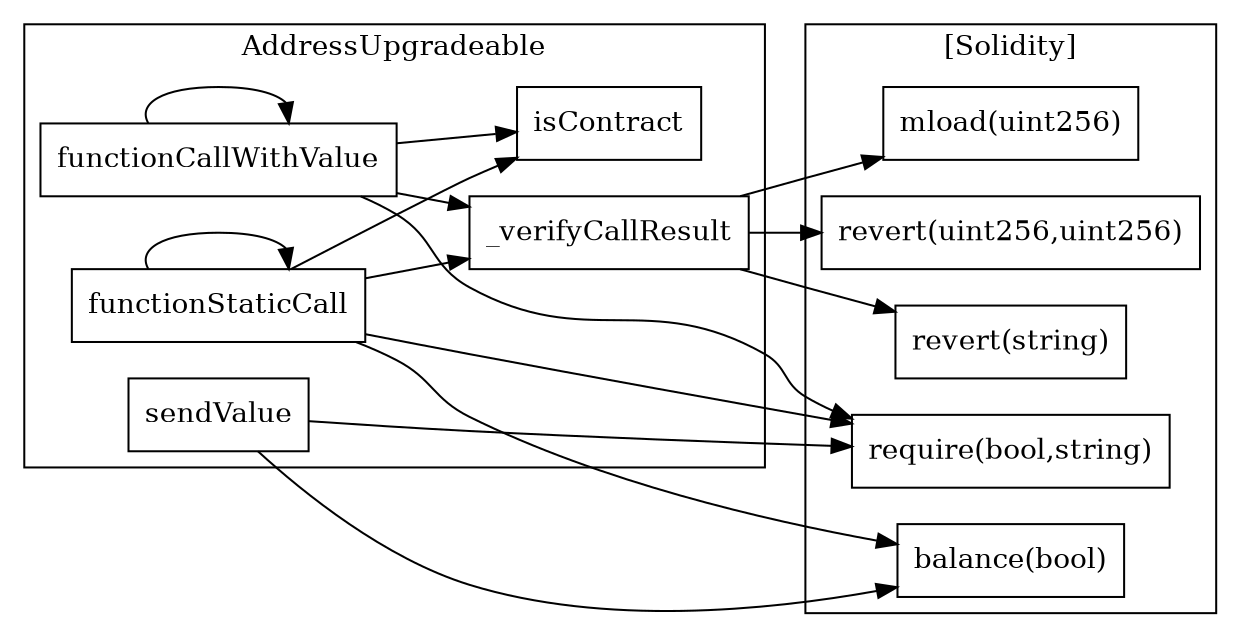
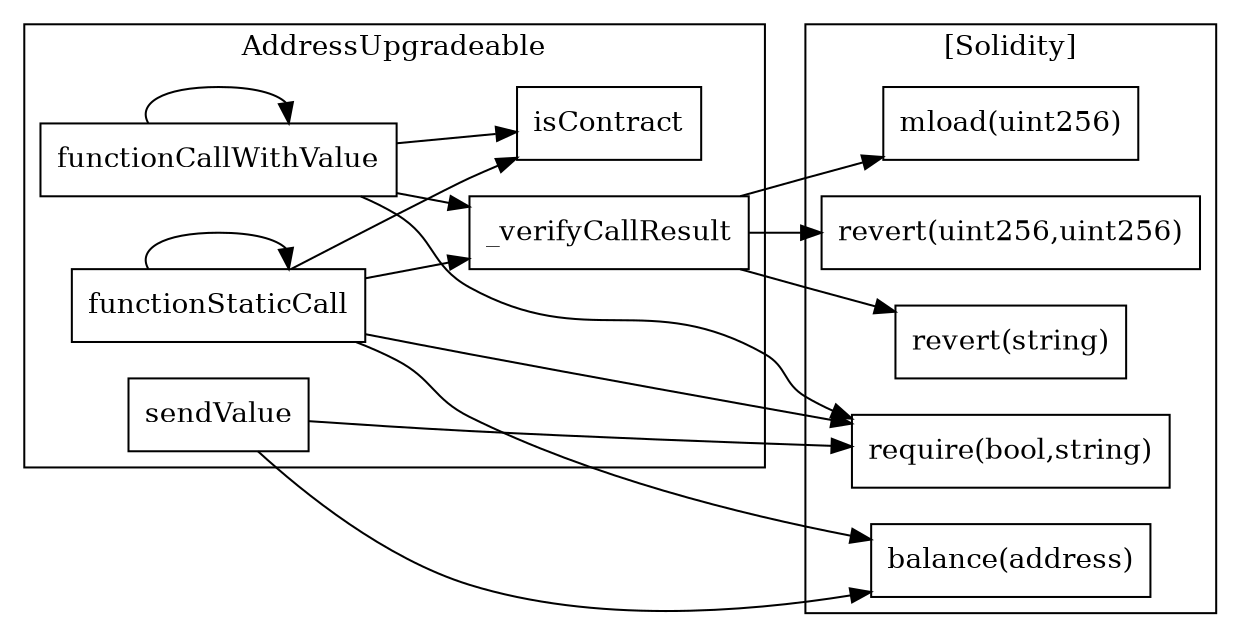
  strict digraph {
    rankdir=LR
    node [shape=box]
    n1 [label=functionCallWithValue]
    n2 [label=isContract]
    n3 [label=_verifyCallResult]
    n4 [label=sendValue]
    n5 [label=functionStaticCall]
-   "balance(address)" [label="balance(bool)"]
+   "balance(address)"
    "require(bool,string)"
    "mload(uint256)"
    "revert(uint256,uint256)"
    "revert(string)"
    subgraph cluster_1 {
      label=AddressUpgradeable
      n1
      n2
      n3
      n4
      n5
    }
    subgraph cluster_2 {
      label="[Solidity]"
      "balance(address)"
      "require(bool,string)"
      "mload(uint256)"
      "revert(uint256,uint256)"
      "revert(string)"
    }
    n1 -> n1
    n1 -> n2
    n1 -> n3
    n1 -> "require(bool,string)"
    n3 -> "mload(uint256)"
    n3 -> "revert(uint256,uint256)"
    n3 -> "revert(string)"
    n4 -> "balance(address)"
    n4 -> "require(bool,string)"
    n5 -> n2
    n5 -> n3
    n5 -> n5
    n5 -> "balance(address)"
    n5 -> "require(bool,string)"
  }
